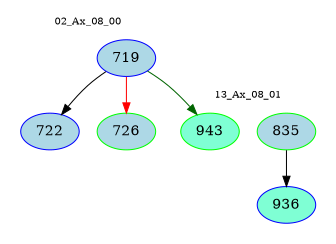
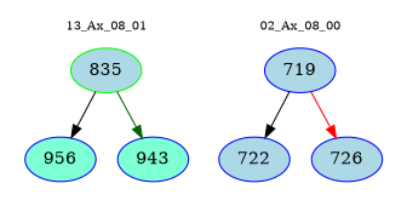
  digraph {
    node [color=green fillcolor=lightblue style=filled]
    edge [color=black]
    n1 [label=835]
-   n2 [color=blue fillcolor=aquamarine label=936]
-   n3 [fillcolor=aquamarine label=943]
+   n2 [color=blue fillcolor=aquamarine label=956]
+   n3 [color=blue fillcolor=aquamarine label=943]
    n4 [color=blue label=719]
    n5 [color=blue label=722]
-   n6 [label=726]
+   n6 [color=blue label=726]
    subgraph cluster_1 {
      color=white
      fontsize=10
      label="13_Ax_08_01"
      n1
      n2
      n3
    }
    subgraph cluster_2 {
      color=white
      fontsize=10
      label="02_Ax_08_00"
      n4
      n5
      n6
    }
    n1 -> n2
-   n4 -> n3 [color=darkgreen]
+   n1 -> n3 [color=darkgreen]
    n4 -> n5
    n4 -> n6 [color=red]
  }
